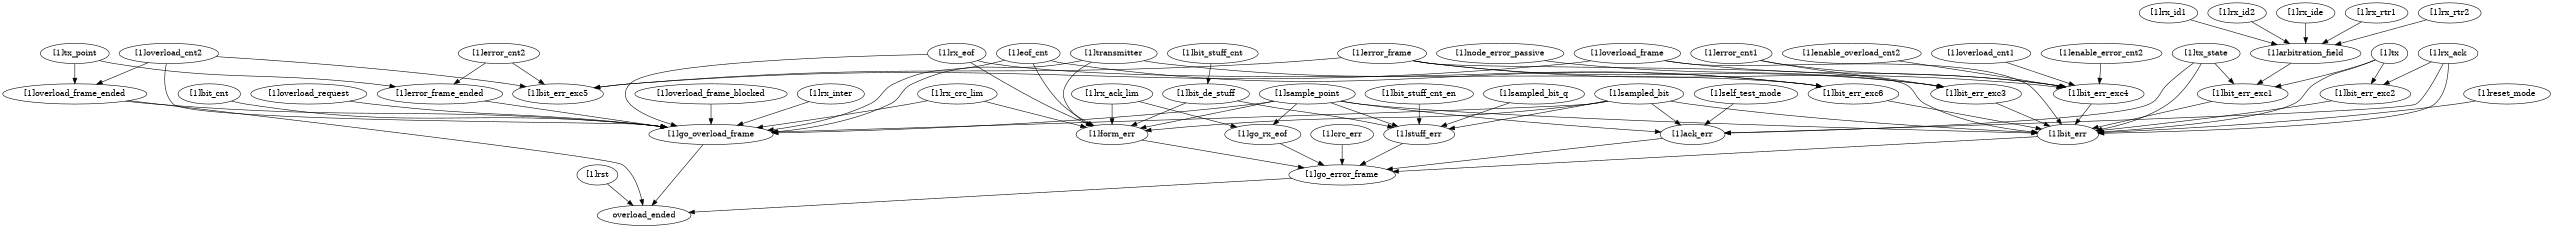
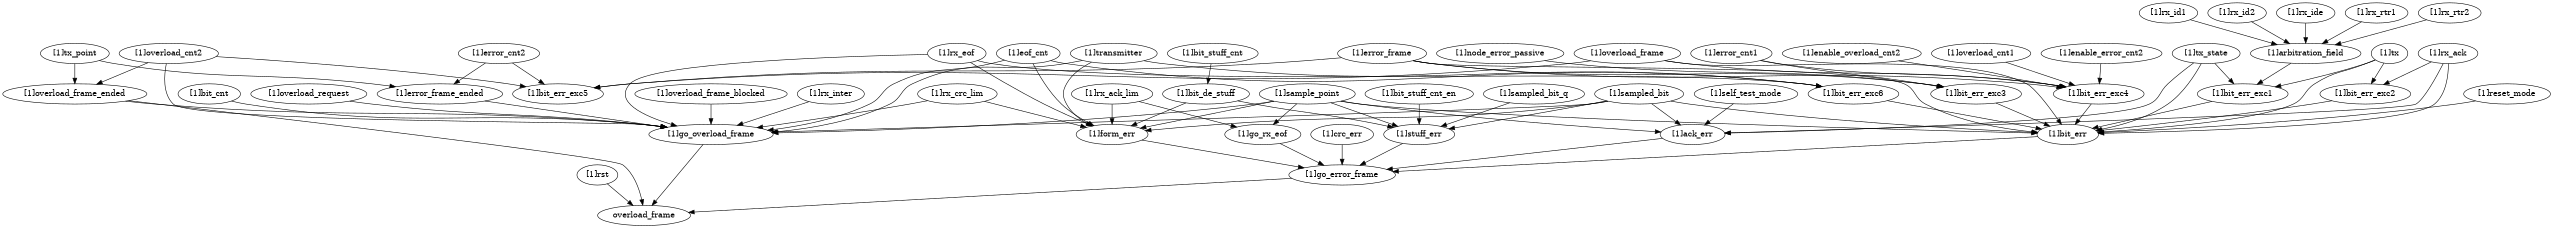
  strict digraph {
    node [complexity=24 importance=0.0179565815794 rank=0.000748190899143]
    "[1]rx_id1" [complexity=34 importance=0.0242620410441 rank=0.000713589442474]
    "[1]arbitration_field" [complexity=28 importance=0.0219011169922 rank=0.000782182749723]
    "[1]bit_err_exc1" [importance=0.0190959228212 rank=0.000795663450881]
    "[1]bit_err" [complexity=9 importance=0.0163781179831 rank=0.00181979088701]
    "[1]rst" [complexity=1 importance=0.00713473462032 rank=0.00713473462032]
-   overload_frame [complexity=0 importance=0.00185209034132 rank=0.0 label=overload_ended]
+   overload_frame [complexity=0 importance=0.00185209034132 rank=0.0]
    "[1]rx_inter" [complexity=19 importance=0.00872533653682 rank=0.00045922823878]
    "[1]go_overload_frame" [complexity=1 importance=0.00655554751995 rank=0.00655554751995]
    "[1]bit_cnt" [complexity=19 importance=0.0110616115414 rank=0.000582190081125]
    "[1]bit_err_exc5" [importance=0.0186565426911 rank=0.000777355945463]
    "[1]go_error_frame" [complexity=2 importance=0.00689381768383 rank=0.00344690884192]
    "[1]bit_err_exc6" [importance=0.0184103790099 rank=0.000767099125413]
    "[1]overload_request" [complexity=19 importance=0.00813401111631 rank=0.000428105848227]
    "[1]bit_err_exc3" [importance=0.0182812766998 rank=0.000761719862492]
    "[1]overload_cnt1" [complexity=31 importance=0.0210347970272 rank=0.000678541839587]
    "[1]bit_err_exc4" [importance=0.0187280611433 rank=0.000780335880972]
    "[1]overload_cnt2" [complexity=29 importance=0.0212433401569 rank=0.000732528970929]
    "[1]overload_frame_ended" [complexity=19 importance=0.00851807186601 rank=0.000448319571895]
    "[1]bit_de_stuff" [complexity=15 importance=0.0109468180004 rank=0.000729787866693]
    "[1]form_err" [complexity=9 importance=0.00937212637046 rank=0.0010413473745]
    "[1]stuff_err" [complexity=9 importance=0.00888173410012 rank=0.000986859344457]
    "[1]reset_mode"
    "[1]rx_ack_lim" [complexity=23 importance=0.0114104556804 rank=0.000496106768713]
    "[1]go_rx_eof" [complexity=9 importance=0.00865357654155 rank=0.000961508504617]
    "[1]tx_point" [complexity=22 importance=0.0100965354624 rank=0.000458933430108]
    "[1]error_frame_ended" [complexity=19 importance=0.00848057074754 rank=0.000446345828818]
    "[1]self_test_mode" [complexity=15 importance=0.0110719997563 rank=0.000738133317083]
    "[1]ack_err" [complexity=9 importance=0.00949353615989 rank=0.0010548373511]
    "[1]overload_frame" [complexity=29 importance=0.0205086330324 rank=0.000707194242498]
    "[1]rx_id2" [complexity=34 importance=0.0243672805712 rank=0.000716684722683]
    "[1]node_error_passive" [complexity=28 importance=0.0227416095971 rank=0.000812200342753]
    "[1]enable_error_cnt2" [complexity=31 importance=0.0208463462769 rank=0.000672462783124]
    "[1]tx_state" [complexity=28 importance=0.0214931725975 rank=0.000767613307053]
    "[1]tx" [complexity=28 importance=0.0305223884184 rank=0.00109008530066]
    "[1]bit_err_exc2" [importance=0.0187952552373 rank=0.000783135634888]
    "[1]rx_ide" [complexity=34 importance=0.0246611659188 rank=0.000725328409376]
    "[1]sampled_bit_q" [complexity=15 importance=0.0104601976965 rank=0.000697346513099]
    "[1]rx_eof" [complexity=28 importance=0.0204707200187 rank=0.000731097143525]
    "[1]rx_ack" [complexity=27 importance=0.0207937705648 rank=0.000770139650548]
    "[1]rx_crc_lim" [complexity=23 importance=0.0114148388616 rank=0.000496297341808]
    "[1]error_cnt1" [complexity=31 importance=0.0207854774601 rank=0.000670499272906]
    "[1]bit_stuff_cnt_en" [complexity=15 importance=0.0113974128268 rank=0.000759827521784]
    "[1]rx_rtr1" [complexity=34 importance=0.0245135002002 rank=0.000720985300007]
    "[1]transmitter" [complexity=28 importance=0.0210857433531 rank=0.00075306226261]
    "[1]sampled_bit"
    "[1]sample_point"
    "[1]crc_err" [complexity=9 importance=0.00976270836416 rank=0.0010847453738]
    "[1]rx_rtr2" [complexity=34 importance=0.0244806439877 rank=0.000720018940816]
    "[1]overload_frame_blocked" [complexity=19 importance=0.0092221652943 rank=0.000485377120753]
    "[1]bit_stuff_cnt" [complexity=17 importance=0.015812553259 rank=0.000930150191705]
    "[1]eof_cnt" [complexity=28 importance=0.0207052015888 rank=0.000739471485313]
    "[1]error_cnt2" [complexity=29 importance=0.0209433767168 rank=0.000722185404029]
    "[1]enable_overload_cnt2" [complexity=31 importance=0.0217233148781 rank=0.000700752092841]
    "[1]error_frame" [complexity=29 importance=0.0206160775172 rank=0.000710899224731]
    "[1]rx_id1" -> "[1]arbitration_field"
    "[1]arbitration_field" -> "[1]bit_err_exc1"
    "[1]bit_err_exc1" -> "[1]bit_err"
    "[1]bit_err" -> "[1]go_error_frame"
    "[1]rst" -> overload_frame
    "[1]rx_inter" -> "[1]go_overload_frame"
    "[1]go_overload_frame" -> overload_frame
    "[1]bit_cnt" -> "[1]go_overload_frame"
    "[1]go_error_frame" -> overload_frame
    "[1]bit_err_exc6" -> "[1]bit_err"
    "[1]overload_request" -> "[1]go_overload_frame"
    "[1]bit_err_exc3" -> "[1]bit_err"
    "[1]overload_cnt1" -> "[1]bit_err_exc4"
    "[1]bit_err_exc4" -> "[1]bit_err"
    "[1]overload_cnt2" -> "[1]go_overload_frame"
    "[1]overload_cnt2" -> "[1]bit_err_exc5"
    "[1]overload_cnt2" -> "[1]overload_frame_ended"
    "[1]overload_frame_ended" -> overload_frame
    "[1]overload_frame_ended" -> "[1]go_overload_frame"
    "[1]bit_de_stuff" -> "[1]form_err"
    "[1]bit_de_stuff" -> "[1]stuff_err"
    "[1]form_err" -> "[1]go_error_frame"
    "[1]stuff_err" -> "[1]go_error_frame"
    "[1]reset_mode" -> "[1]bit_err"
    "[1]rx_ack_lim" -> "[1]form_err"
    "[1]rx_ack_lim" -> "[1]go_rx_eof"
    "[1]go_rx_eof" -> "[1]go_error_frame"
    "[1]tx_point" -> "[1]overload_frame_ended"
    "[1]tx_point" -> "[1]error_frame_ended"
    "[1]error_frame_ended" -> "[1]go_overload_frame"
    "[1]self_test_mode" -> "[1]ack_err"
    "[1]ack_err" -> "[1]go_error_frame"
    "[1]overload_frame" -> "[1]bit_err"
    "[1]overload_frame" -> "[1]bit_err_exc5"
    "[1]overload_frame" -> "[1]bit_err_exc4"
    "[1]rx_id2" -> "[1]arbitration_field"
    "[1]node_error_passive" -> "[1]bit_err_exc3"
    "[1]enable_error_cnt2" -> "[1]bit_err_exc4"
    "[1]tx_state" -> "[1]bit_err_exc1"
    "[1]tx_state" -> "[1]bit_err"
    "[1]tx_state" -> "[1]ack_err"
    "[1]tx" -> "[1]bit_err_exc1"
    "[1]tx" -> "[1]bit_err"
    "[1]tx" -> "[1]bit_err_exc2"
    "[1]bit_err_exc2" -> "[1]bit_err"
    "[1]rx_ide" -> "[1]arbitration_field"
    "[1]sampled_bit_q" -> "[1]stuff_err"
    "[1]rx_eof" -> "[1]go_overload_frame"
    "[1]rx_eof" -> "[1]bit_err_exc6"
    "[1]rx_eof" -> "[1]form_err"
    "[1]rx_ack" -> "[1]bit_err"
    "[1]rx_ack" -> "[1]ack_err"
    "[1]rx_ack" -> "[1]bit_err_exc2"
    "[1]rx_crc_lim" -> "[1]go_overload_frame"
    "[1]rx_crc_lim" -> "[1]form_err"
    "[1]error_cnt1" -> "[1]bit_err_exc3"
    "[1]error_cnt1" -> "[1]bit_err_exc4"
    "[1]bit_stuff_cnt_en" -> "[1]stuff_err"
    "[1]rx_rtr1" -> "[1]arbitration_field"
    "[1]transmitter" -> "[1]go_overload_frame"
    "[1]transmitter" -> "[1]bit_err_exc6"
    "[1]transmitter" -> "[1]form_err"
    "[1]sampled_bit" -> "[1]bit_err"
    "[1]sampled_bit" -> "[1]go_overload_frame"
    "[1]sampled_bit" -> "[1]form_err"
    "[1]sampled_bit" -> "[1]stuff_err"
    "[1]sampled_bit" -> "[1]ack_err"
    "[1]sample_point" -> "[1]bit_err"
    "[1]sample_point" -> "[1]go_overload_frame"
    "[1]sample_point" -> "[1]form_err"
    "[1]sample_point" -> "[1]stuff_err"
    "[1]sample_point" -> "[1]go_rx_eof"
    "[1]sample_point" -> "[1]ack_err"
    "[1]crc_err" -> "[1]go_error_frame"
    "[1]rx_rtr2" -> "[1]arbitration_field"
    "[1]overload_frame_blocked" -> "[1]go_overload_frame"
    "[1]bit_stuff_cnt" -> "[1]bit_de_stuff"
    "[1]eof_cnt" -> "[1]go_overload_frame"
    "[1]eof_cnt" -> "[1]bit_err_exc6"
    "[1]eof_cnt" -> "[1]form_err"
    "[1]error_cnt2" -> "[1]bit_err_exc5"
    "[1]error_cnt2" -> "[1]error_frame_ended"
    "[1]enable_overload_cnt2" -> "[1]bit_err_exc4"
    "[1]error_frame" -> "[1]bit_err"
    "[1]error_frame" -> "[1]bit_err_exc5"
    "[1]error_frame" -> "[1]bit_err_exc3"
    "[1]error_frame" -> "[1]bit_err_exc4"
  }
